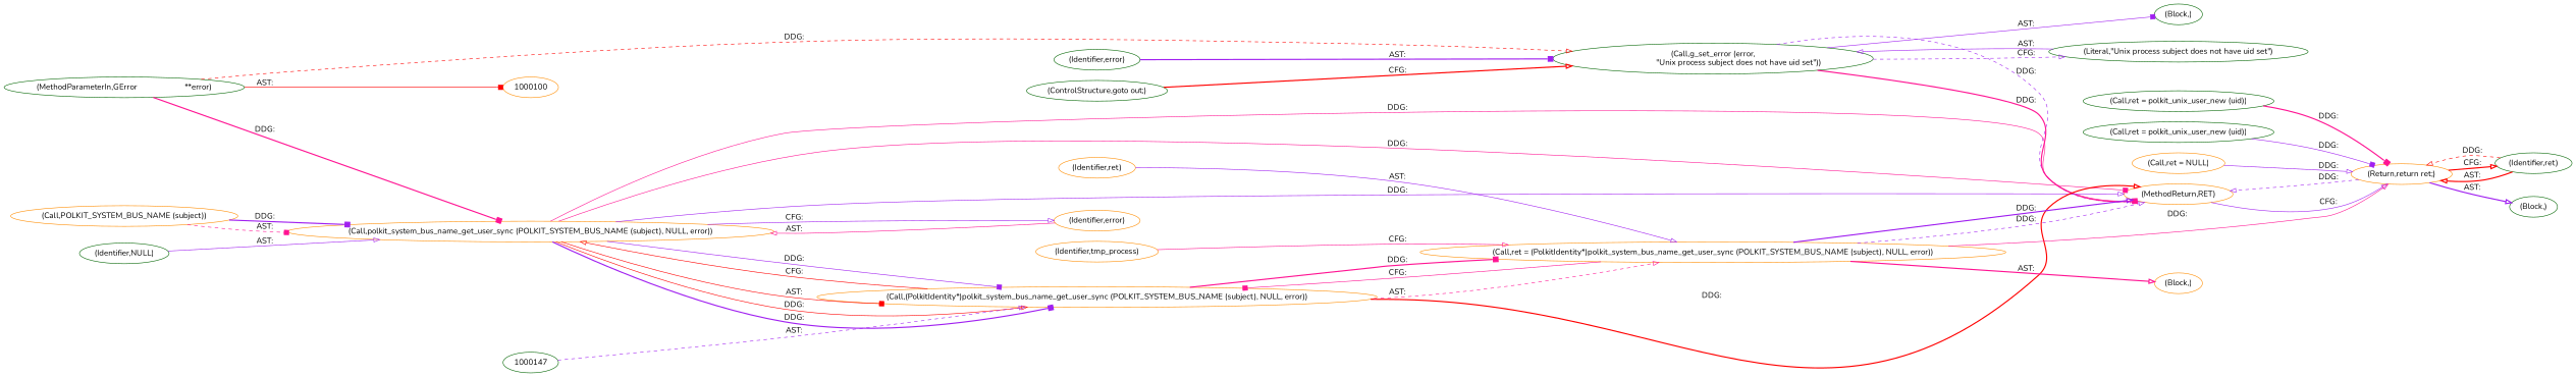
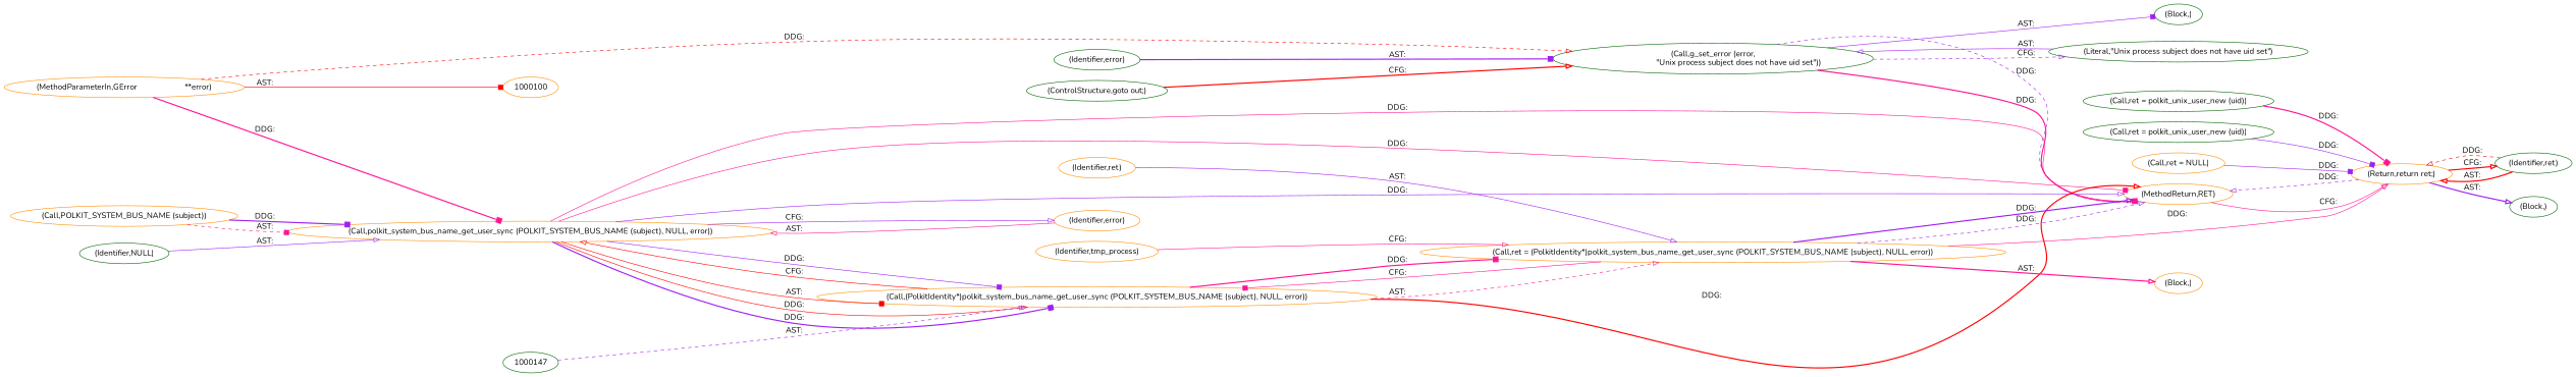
  digraph {
    fontname=Nunito
    rankdir=LR
    node [color=darkorange fontname=Nunito]
    edge [arrowhead=onormal color=purple fontname=Nunito style=solid]
-   n1 [color=darkgreen label="(MethodParameterIn,GError                      **error)"]
+   n1 [label="(MethodParameterIn,GError                      **error)"]
    n2 [color=darkgreen label="(Call,g_set_error (error,\n                        \"Unix process subject does not have uid set\"))"]
    n3 [label="(Call,polkit_system_bus_name_get_user_sync (POLKIT_SYSTEM_BUS_NAME (subject), NULL, error))"]
    1000100
    n5 [label="(MethodReturn,RET)"]
    n6 [color=darkgreen label="(Literal,\"Unix process subject does not have uid set\")"]
    n7 [color=darkgreen label="(Block,)"]
    n8 [label="(Call,(PolkitIdentity*)polkit_system_bus_name_get_user_sync (POLKIT_SYSTEM_BUS_NAME (subject), NULL, error))"]
    n9 [label="(Identifier,error)"]
    n10 [label="(Return,return ret;)"]
    n11 [label="(Call,ret = (PolkitIdentity*)polkit_system_bus_name_get_user_sync (POLKIT_SYSTEM_BUS_NAME (subject), NULL, error))"]
    n12 [label="(Block,)"]
    n13 [color=darkgreen label="(Identifier,ret)"]
    n14 [color=darkgreen label="(Block,)"]
    n15 [label="(Identifier,ret)"]
    n16 [color=darkgreen label="(Identifier,NULL)"]
    n17 [color=darkgreen label="(Call,ret = polkit_unix_user_new (uid))"]
    n18 [color=darkgreen label="(Identifier,error)"]
    n19 [label="(Call,POLKIT_SYSTEM_BUS_NAME (subject))"]
    n20 [color=darkgreen label="(Call,ret = polkit_unix_user_new (uid))"]
    n21 [label="(Identifier,tmp_process)"]
    n22 [label="(Call,ret = NULL)"]
    n23 [color=darkgreen label="(ControlStructure,goto out;)"]
    1000147 [color=darkgreen]
    n1 -> n2 [color=red label="DDG: " style=dashed]
    n1 -> n3 [arrowhead=box color=deeppink label="DDG: " style=bold]
    n1 -> 1000100 [arrowhead=box color=red label="AST: "]
    n2 -> n5 [label="DDG: " style=dashed]
    n2 -> n5 [arrowhead=box color=deeppink label="DDG: " style=bold]
    n2 -> n6 [label="CFG: " style=dashed]
    n2 -> n7 [arrowhead=box label="AST: "]
    n3 -> n5 [color=deeppink label="DDG: "]
    n3 -> n5 [arrowhead=box color=deeppink label="DDG: "]
    n3 -> n5 [label="DDG: "]
    n3 -> n8 [arrowhead=box color=red label="AST: "]
    n3 -> n8 [color=red label="DDG: "]
    n3 -> n8 [arrowhead=box label="DDG: " style=bold]
    n3 -> n8 [arrowhead=box label="DDG: "]
    n3 -> n9 [label="CFG: "]
-   n5 -> n10 [label="CFG: "]
+   n5 -> n10 [color=deeppink label="CFG: "]
    n6 -> n2 [label="AST: "]
    n8 -> n3 [color=red label="CFG: "]
    n8 -> n5 [color=red label="DDG: " style=bold]
    n8 -> n11 [color=deeppink label="AST: " style=dashed]
    n8 -> n11 [arrowhead=box color=deeppink label="DDG: " style=bold]
    n9 -> n3 [color=deeppink label="AST: "]
    n10 -> n5 [label="DDG: " style=dashed]
    n10 -> n13 [color=red label="CFG: " style=bold]
    n10 -> n14 [label="AST: " style=bold]
    n11 -> n5 [label="DDG: " style=bold]
    n11 -> n5 [label="DDG: " style=dashed]
    n11 -> n8 [arrowhead=box color=deeppink label="CFG: "]
    n11 -> n10 [color=deeppink label="DDG: "]
    n11 -> n12 [color=deeppink label="AST: " style=bold]
    n13 -> n10 [color=red label="AST: " style=bold]
    n13 -> n10 [color=red label="DDG: " style=dashed]
    n15 -> n11 [label="AST: "]
    n16 -> n3 [label="AST: "]
    n17 -> n10 [arrowhead=box color=deeppink label="DDG: " style=bold]
    n18 -> n2 [arrowhead=box label="AST: " style=bold]
    n19 -> n3 [arrowhead=box color=deeppink label="AST: " style=dashed]
    n19 -> n3 [arrowhead=box label="DDG: " style=bold]
    n20 -> n10 [arrowhead=box label="DDG: "]
    n21 -> n11 [color=deeppink label="CFG: "]
-   n22 -> n10 [label="DDG: "]
+   n22 -> n10 [arrowhead=box label="DDG: "]
    n23 -> n2 [color=red label="CFG: " style=bold]
    1000147 -> n8 [label="AST: " style=dashed]
  }
